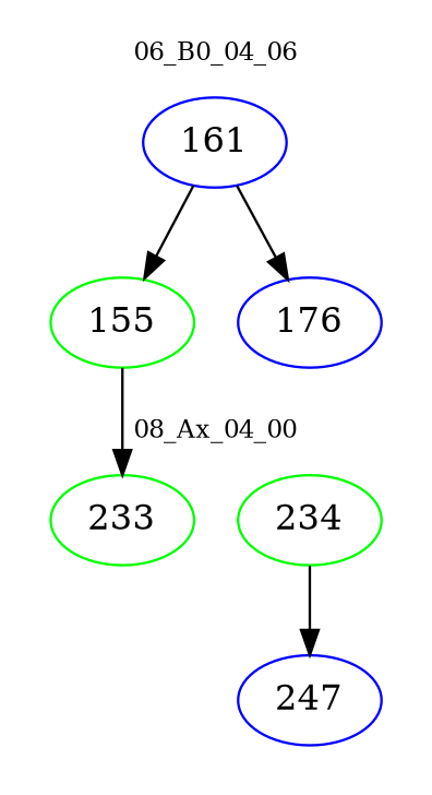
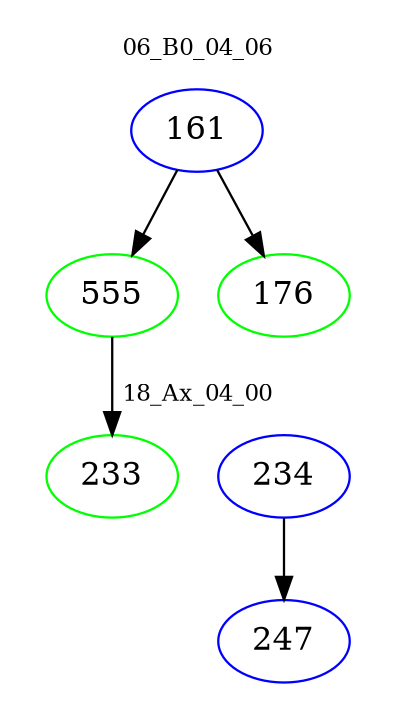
  digraph {
    node [color=blue]
    edge [color=black]
-   n1 [color=green label=234]
+   n1 [label=234]
    n2 [color=green label=233]
    n3 [label=247]
    n4 [label=161]
-   n5 [color=green label=155]
-   n6 [label=176]
+   n5 [color=green label=555]
+   n6 [color=green label=176]
    subgraph cluster_1 {
      color=white
      fontsize=10
-     label="08_Ax_04_00"
+     label="18_Ax_04_00"
      n1
      n2
      n3
    }
    subgraph cluster_2 {
      color=white
      fontsize=10
      label="06_B0_04_06"
      n4
      n5
      n6
    }
    n1 -> n3
    n4 -> n5
    n4 -> n6
    n5 -> n2
  }
